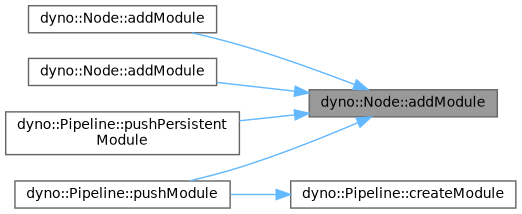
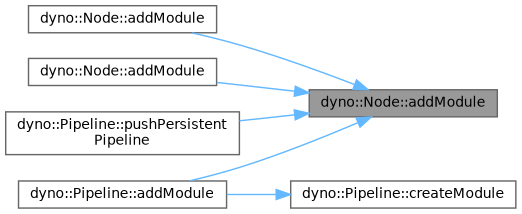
  digraph {
    rankdir=RL
    node [color=grey40 fillcolor=white fontname=Helvetica fontsize=10 shape=box style=filled]
    edge [color=steelblue1 dir=back fontname=Helvetica fontsize=10 labelfontname=Helvetica labelfontsize=10 style=solid]
    n1 [color=gray40 fillcolor=grey60 fontcolor=black height=0.2 label="dyno::Node::addModule" width=0.4]
    n2 [height=0.2 label="dyno::Node::addModule" width=0.4]
    n3 [height=0.2 label="dyno::Node::addModule" width=0.4]
-   n4 [height=0.2 label="dyno::Pipeline::pushModule" width=0.4]
-   n5 [height=0.2 label="dyno::Pipeline::pushPersistent\lModule" width=0.4]
+   n4 [height=0.2 label="dyno::Pipeline::addModule" width=0.4]
+   n5 [height=0.2 label="dyno::Pipeline::pushPersistent\lPipeline" width=0.4]
    n6 [height=0.2 label="dyno::Pipeline::createModule" width=0.4]
    n1 -> n2
    n1 -> n3
    n1 -> n4
    n1 -> n5
    n6 -> n4
  }
